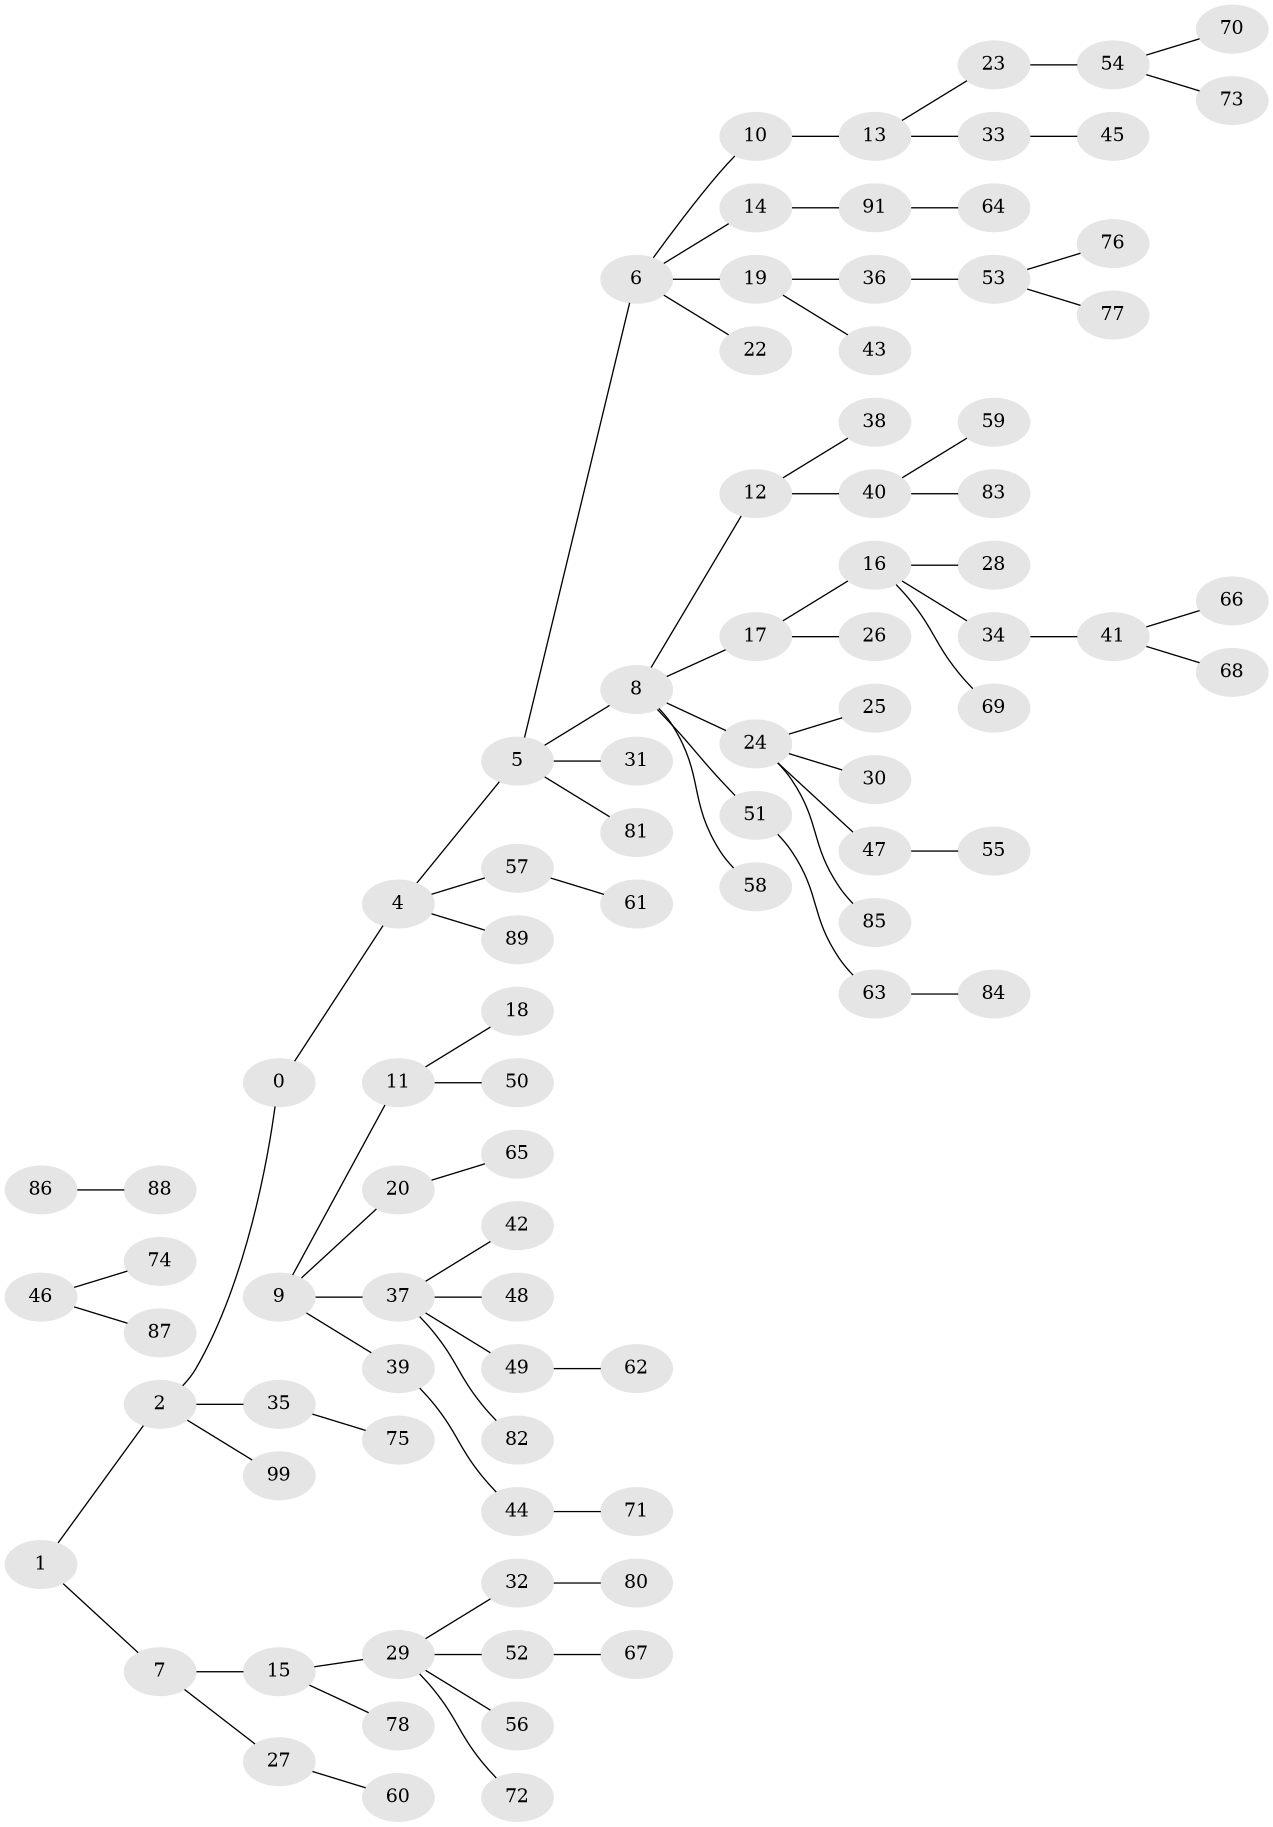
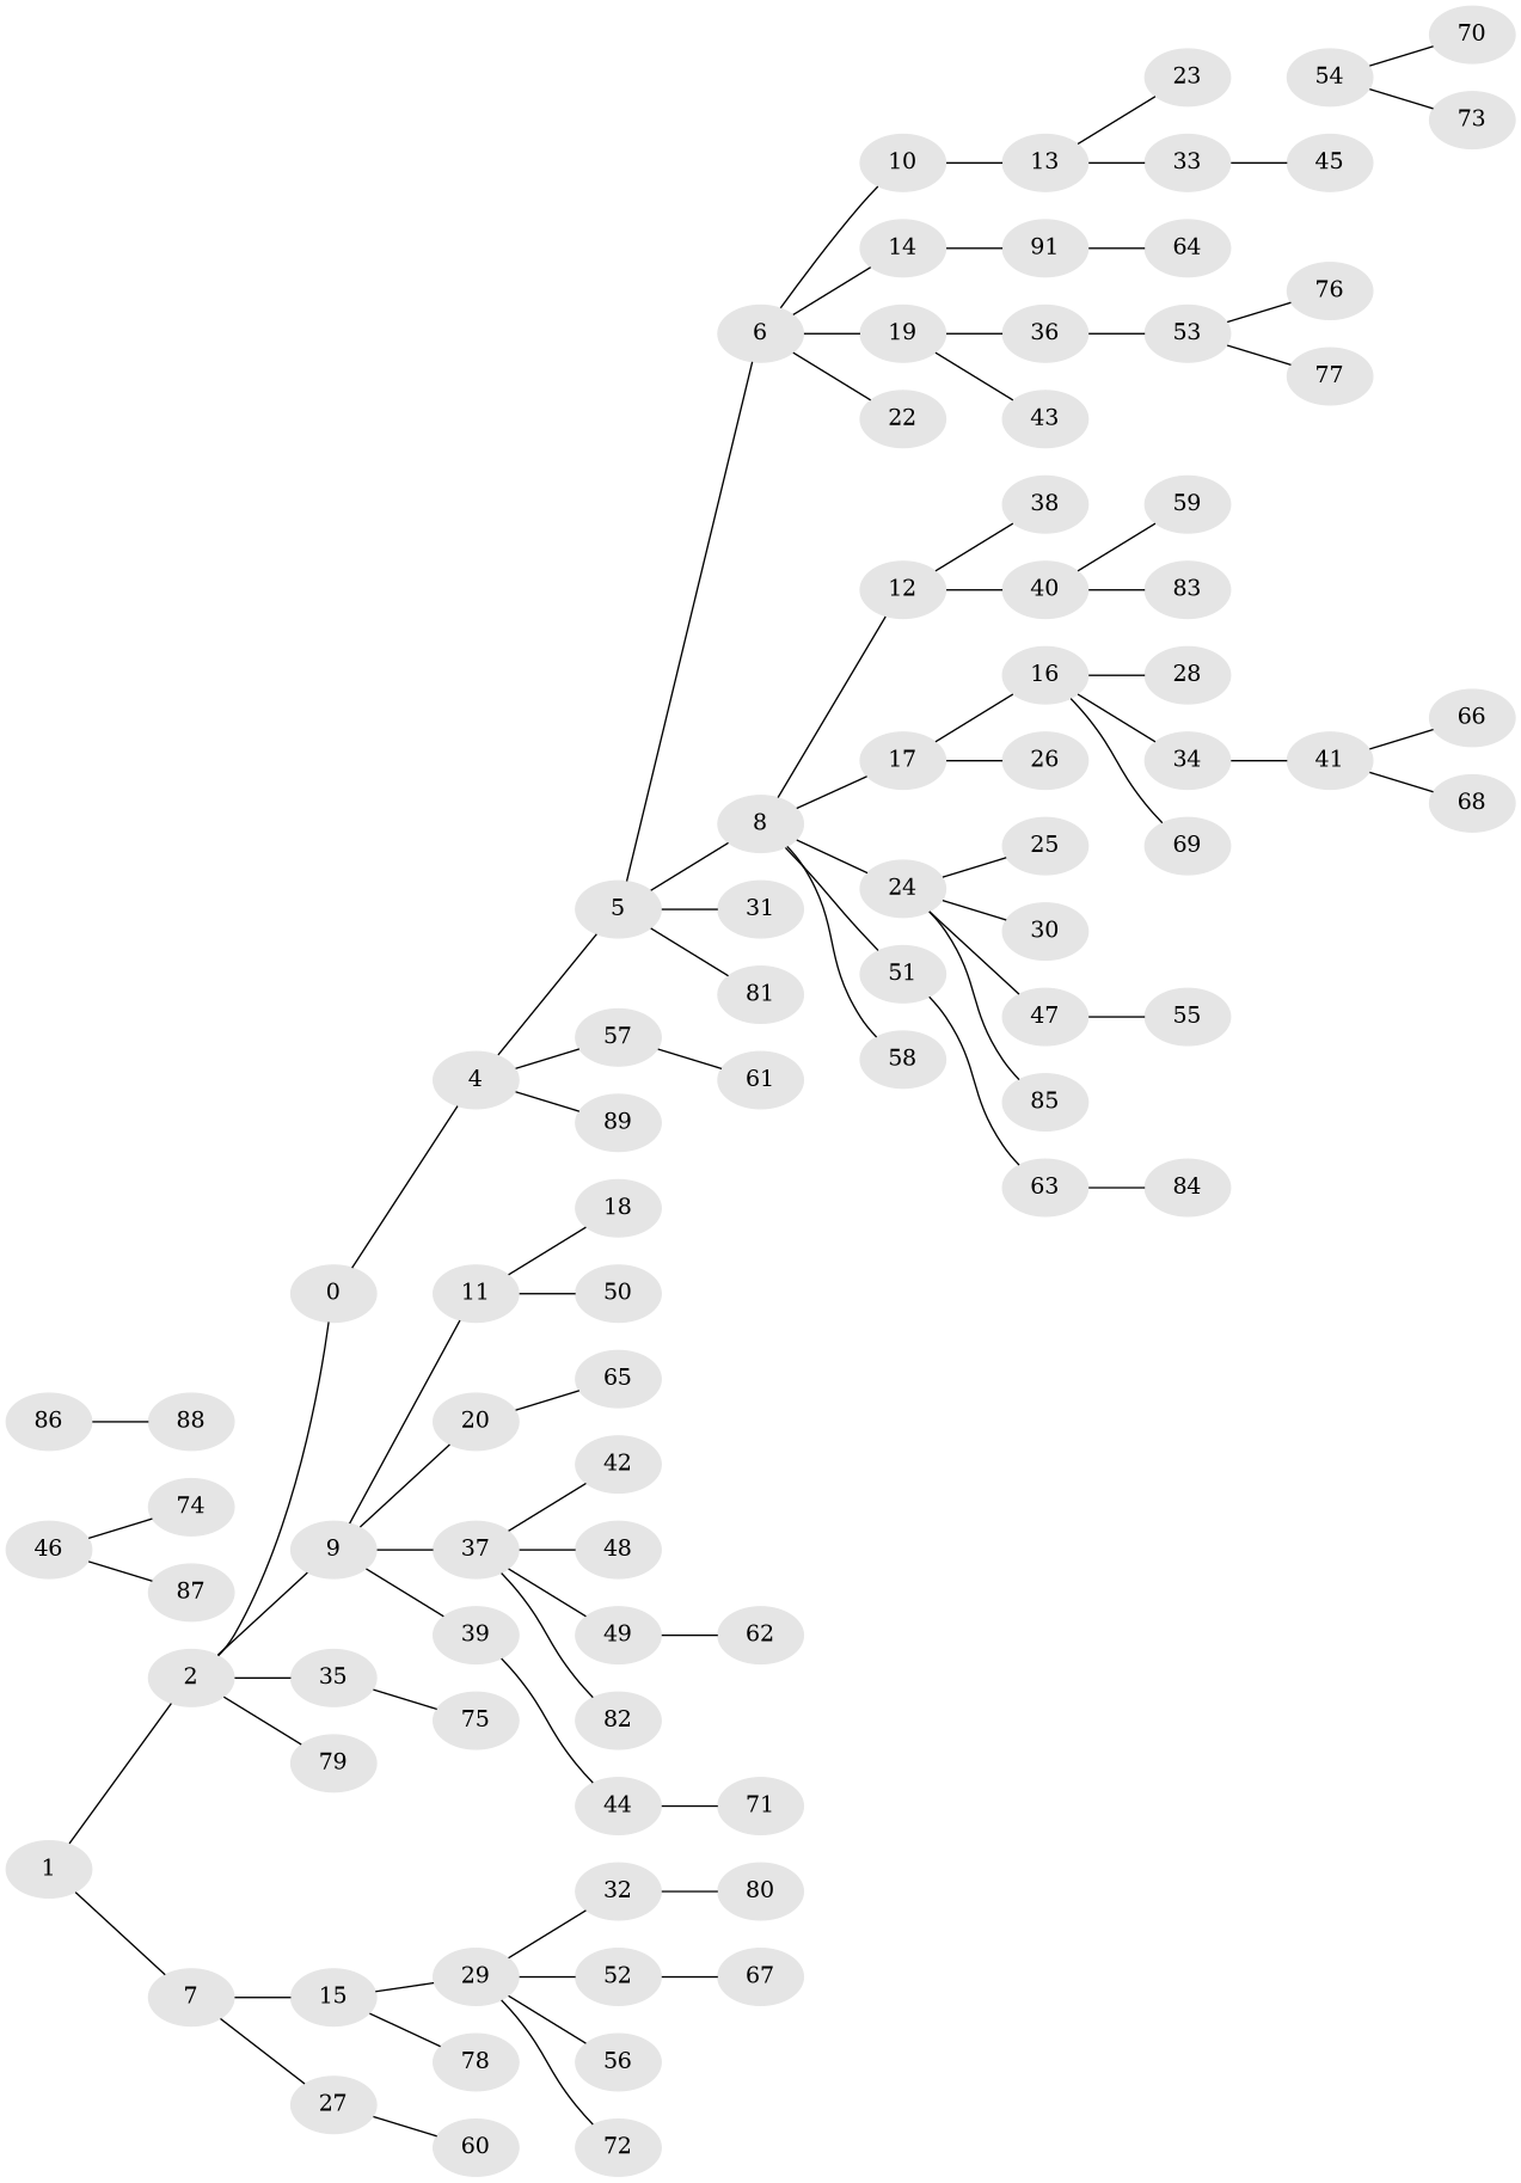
  graph {
    rankdir=LR
    node [color=gray90 style=filled]
    1
    2
    7
    n4 [label=0]
    9
    35
-   79 [label=99]
+   79
    15
    27
    4
    11
    20
    37
    39
    75
    5
    57
    89
    6
    8
    31
    81
    61
    10
    14
    19
    22
    12
    17
    24
    51
    58
    13
    n34 [label=91]
    36
    43
    29
    78
    60
    38
    40
    16
    28
    34
    69
    26
    25
    30
    47
    85
    63
    18
    50
    65
    42
    48
    49
    82
    44
    23
    33
    59
    83
    54
    45
    64
    53
    32
    52
    56
    72
    41
    70
    73
    55
    80
    67
    66
    68
    76
    77
    62
    71
    46
    74
    87
    84
    86
    88
    1 -- 2
    1 -- 7
    2 -- n4
+   2 -- 9
    2 -- 35
    2 -- 79
    7 -- 15
    7 -- 27
    n4 -- 4
    9 -- 11
    9 -- 20
    9 -- 37
    9 -- 39
    35 -- 75
    15 -- 29
    15 -- 78
    27 -- 60
    4 -- 5
    4 -- 57
    4 -- 89
    11 -- 18
    11 -- 50
    20 -- 65
    37 -- 42
    37 -- 48
    37 -- 49
    37 -- 82
    39 -- 44
    5 -- 6
    5 -- 8
    5 -- 31
    5 -- 81
    57 -- 61
    6 -- 10
    6 -- 14
    6 -- 19
    6 -- 22
    8 -- 12
    8 -- 17
    8 -- 24
    8 -- 51
    8 -- 58
    10 -- 13
    14 -- n34
    19 -- 36
    19 -- 43
    12 -- 38
    12 -- 40
    17 -- 16
    17 -- 26
    24 -- 25
    24 -- 30
    24 -- 47
    24 -- 85
    51 -- 63
    13 -- 23
    13 -- 33
    n34 -- 64
    36 -- 53
    29 -- 32
    29 -- 52
    29 -- 56
    29 -- 72
    40 -- 59
    40 -- 83
    16 -- 28
    16 -- 34
    16 -- 69
    34 -- 41
    47 -- 55
    63 -- 84
    49 -- 62
    44 -- 71
-   23 -- 54
    33 -- 45
    54 -- 70
    54 -- 73
    53 -- 76
    53 -- 77
    32 -- 80
    52 -- 67
    41 -- 66
    41 -- 68
    46 -- 74
    46 -- 87
    86 -- 88
  }
